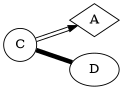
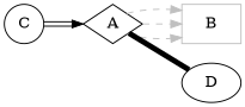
  digraph {
    rankdir=LR
    edge [color=grey style=dashed]
    A [shape=diamond]
+   B [color=grey shape=boigraph testyle=dashed]
    D
    C [shape=circle]
-   C -> D [arrowhead=none penwidth=5 color="" style=""]
+   A -> B
+   A -> B
+   A -> B
+   A -> D [arrowhead=none penwidth=5 color="" style=""]
    C -> A [color="black:invis:black" style=""]
  }
